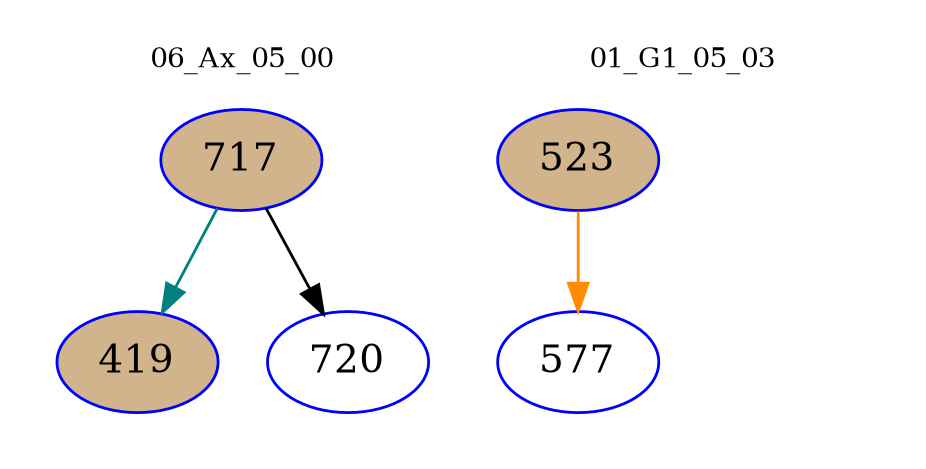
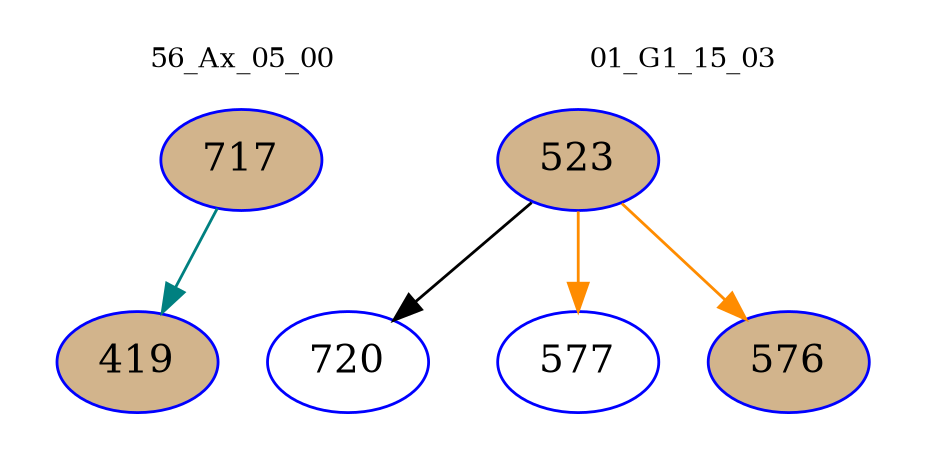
  digraph {
    node [color=blue fillcolor=tan style=filled]
    edge [color=darkorange]
    n1 [label=717]
    n2 [fillcolor=white label=720]
    n3 [label=419]
    n4 [label=523]
    n5 [fillcolor=white label=577]
+   n6 [label=576]
    subgraph cluster_1 {
      color=white
      fontsize=10
-     label="06_Ax_05_00"
+     label="56_Ax_05_00"
      n1
      n2
      n3
    }
    subgraph cluster_2 {
      color=white
      fontsize=10
-     label="01_G1_05_03"
+     label="01_G1_15_03"
      n4
      n5
+     n6
    }
-   n1 -> n2 [color=black]
+   n4 -> n2 [color=black]
    n1 -> n3 [color=teal]
    n4 -> n5
+   n4 -> n6
  }
